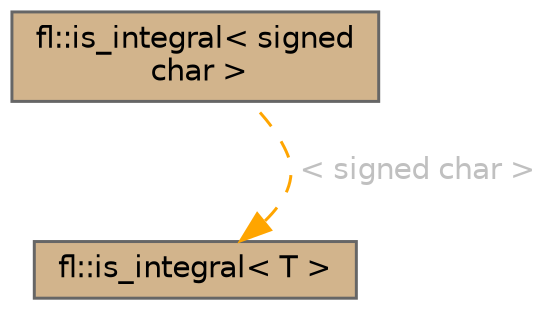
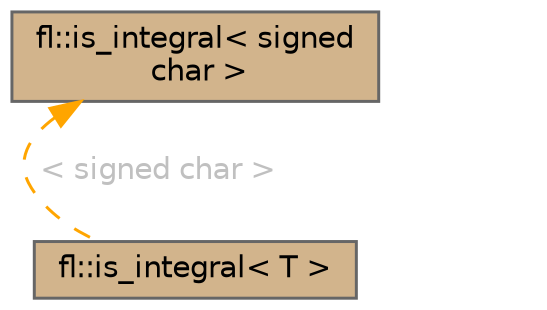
  digraph {
    node [color=gray40 fillcolor=tan fontname=Helvetica fontsize=10 shape=box style=filled]
    n1 [fontcolor=black height=0.2 label="fl::is_integral\< signed\l char \>" width=0.4]
    n2 [height=0.2 label="fl::is_integral\< T \>" width=0.4]
-   n2 -> n1 [color=orange dir=back fontcolor=grey fontname=Helvetica fontsize=10 label=" \< signed char \>" labelfontname=Helvetica labelfontsize=10 style=dashed]
+   n1 -> n2 [color=orange dir=back fontcolor=grey fontname=Helvetica fontsize=10 label=" \< signed char \>" labelfontname=Helvetica labelfontsize=10 style=dashed]
  }
